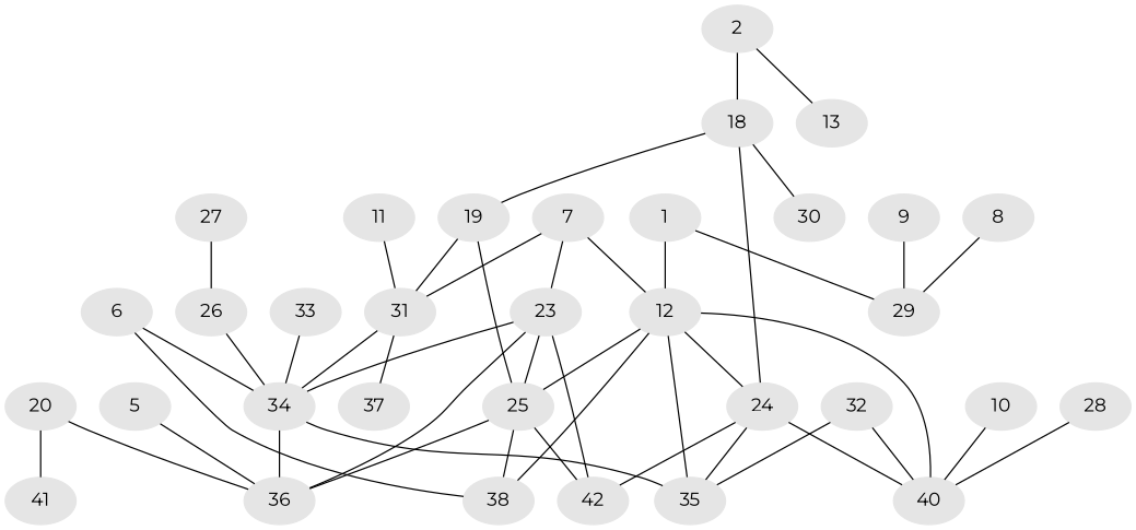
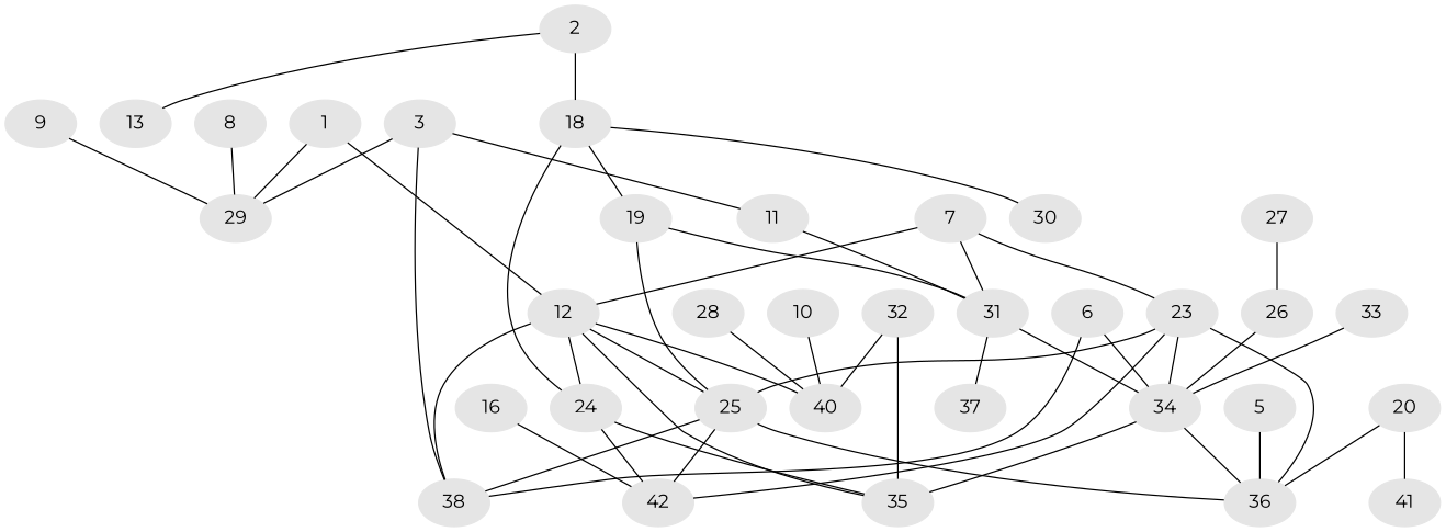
  graph {
    fontname=Montserrat
    node [color=gray90 fontname=Montserrat style=filled]
    edge [fontname=Montserrat weight=1.0]
    1
    12
    29
    38
    40
    24
    25
    35
    2
    13
    18
    19
    30
+   3
    11
    31
    5
    36
    6
    34
    7
    23
    42
    37
    8
    9
    10
+   16
    20
    41
    26
    27
    33
    28
    32
    1 -- 12
    1 -- 29
    12 -- 38
    12 -- 40
    12 -- 24
    12 -- 25
    12 -- 35
-   24 -- 40
    24 -- 35
    24 -- 42
    25 -- 38
    25 -- 36
    25 -- 42
    2 -- 13
    2 -- 18 [weight=2.0]
    18 -- 24
    18 -- 19
    18 -- 30
    19 -- 25
    19 -- 31
+   3 -- 29
+   3 -- 38
+   3 -- 11
    11 -- 31
    31 -- 34 [weight=2.0]
    31 -- 37
    5 -- 36
    6 -- 38
    6 -- 34
    34 -- 35 [weight=2.0]
    34 -- 36
    7 -- 12
    7 -- 31
    7 -- 23
    23 -- 25
    23 -- 36
    23 -- 34
    23 -- 42
    8 -- 29
    9 -- 29
    10 -- 40
+   16 -- 42
    20 -- 36
    20 -- 41
    26 -- 34
    27 -- 26
    33 -- 34
    28 -- 40
    32 -- 40
    32 -- 35
  }
